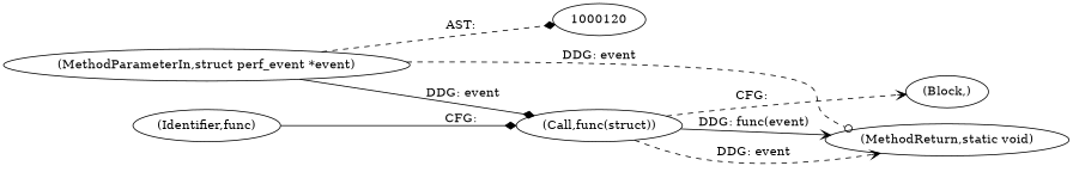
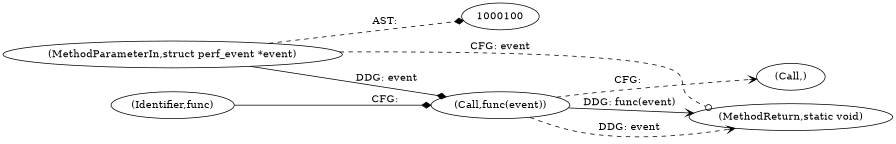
  digraph {
    rankdir=LR
    edge [arrowhead=diamond style=dashed]
    n1 [label="(MethodParameterIn,struct perf_event *event)"]
-   n2 [label="(Call,func(struct))"]
+   n2 [label="(Call,func(event))"]
    n3 [label="(MethodReturn,static void)"]
-   1000100 [label=1000120]
-   n5 [label="(Block,)"]
+   1000100
+   n5 [label="(Call,)"]
    n6 [label="(Identifier,func)"]
    n1 -> n2 [label="DDG: event" style=solid]
-   n1 -> n3 [arrowhead=odot label="DDG: event"]
+   n1 -> n3 [arrowhead=odot label="CFG: event"]
    n1 -> 1000100 [label="AST: "]
    n2 -> n3 [arrowhead=vee label="DDG: event"]
    n2 -> n3 [arrowhead=vee label="DDG: func(event)" style=solid]
    n2 -> n5 [arrowhead=vee label="CFG: "]
    n6 -> n2 [label="CFG: " style=solid]
  }
